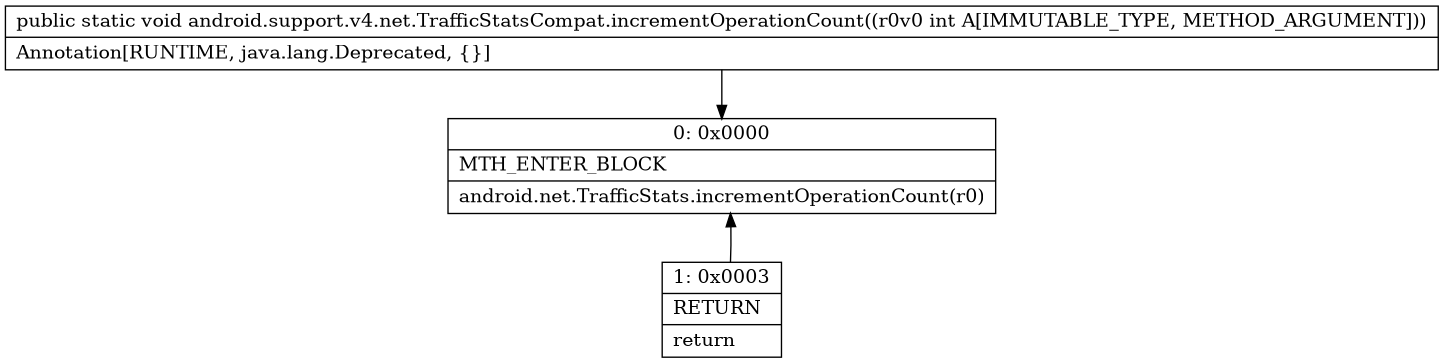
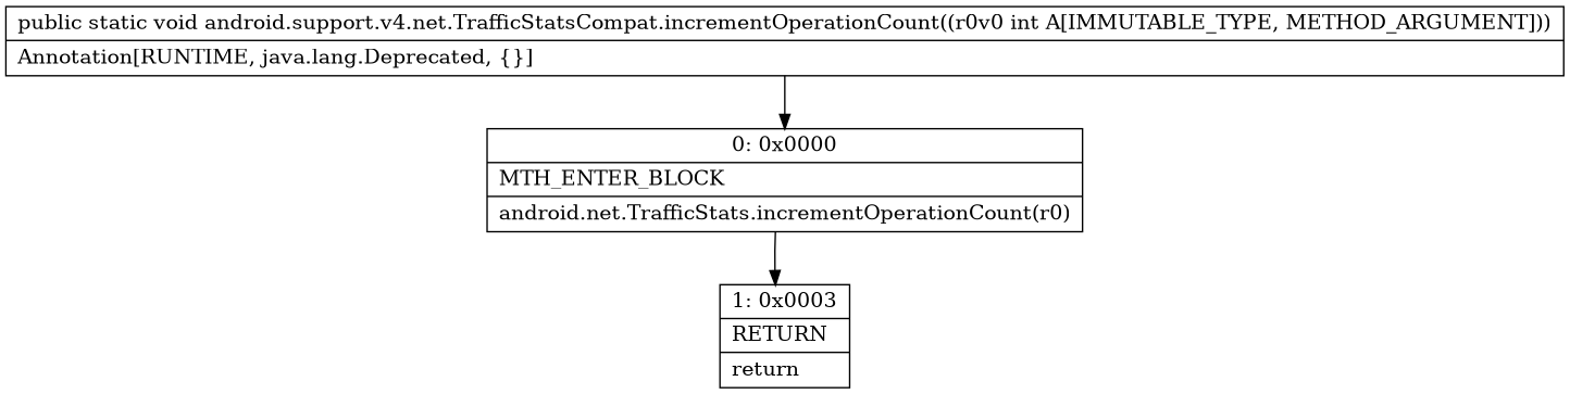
  digraph {
    node [shape=record]
    n1 [label="{0\:\ 0x0000|MTH_ENTER_BLOCK\l|android.net.TrafficStats.incrementOperationCount(r0)\l}"]
    n2 [label="{1\:\ 0x0003|RETURN\l|return\l}"]
    n3 [label="{public static void android.support.v4.net.TrafficStatsCompat.incrementOperationCount((r0v0 int A[IMMUTABLE_TYPE, METHOD_ARGUMENT]))  | Annotation[RUNTIME, java.lang.Deprecated, \{\}]\l}"]
-   n2 -> n1
+   n1 -> n2
    n3 -> n1
  }
